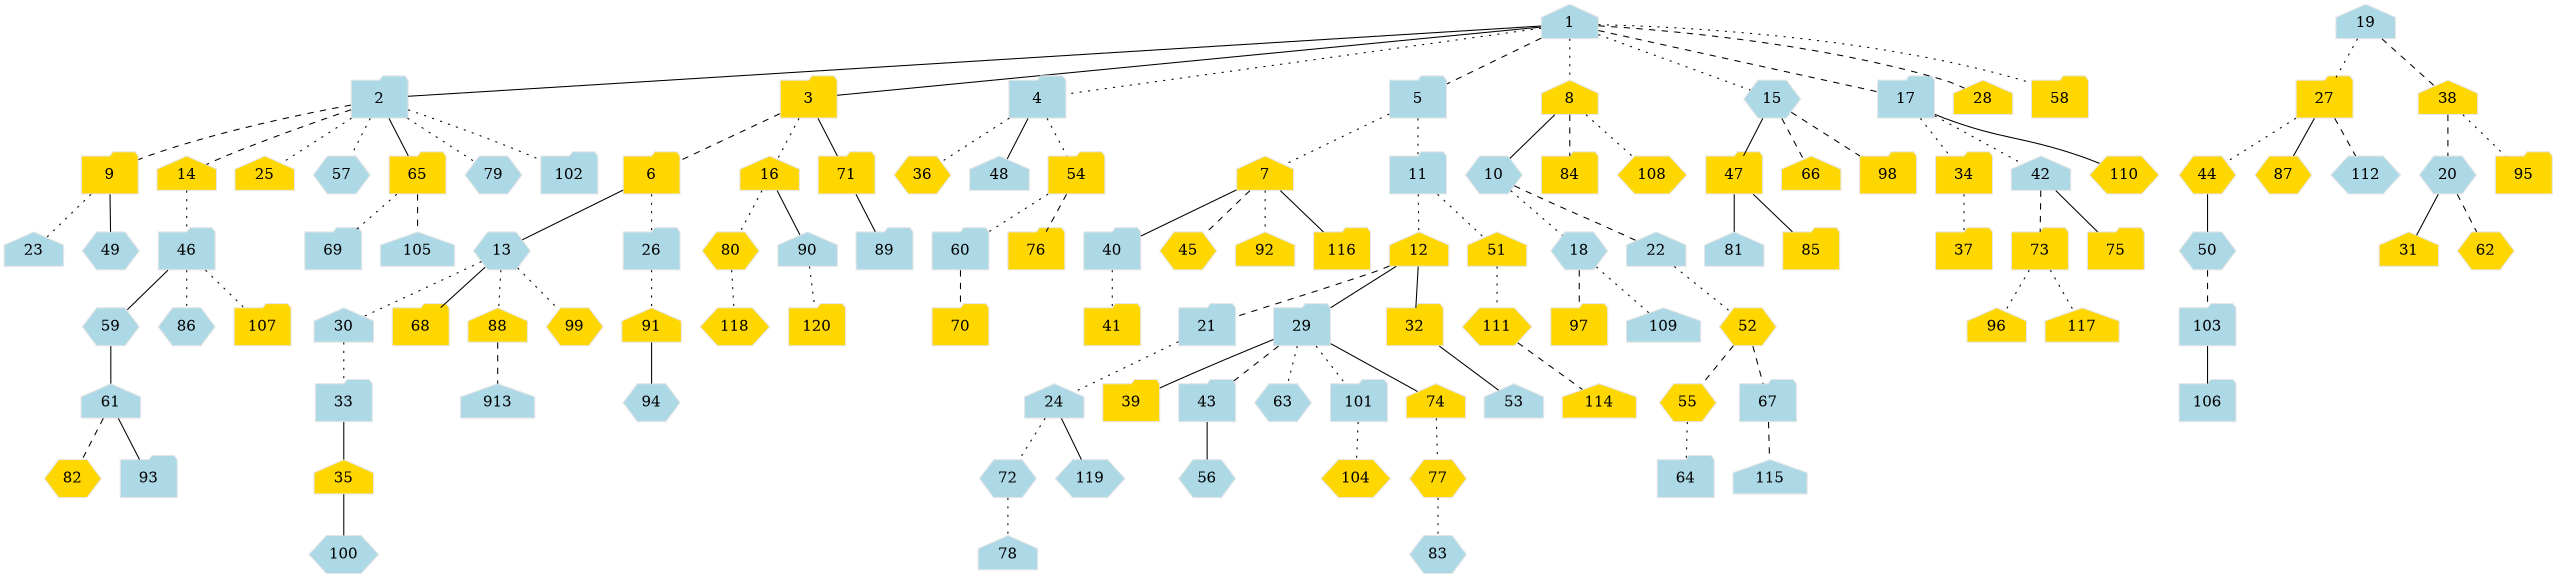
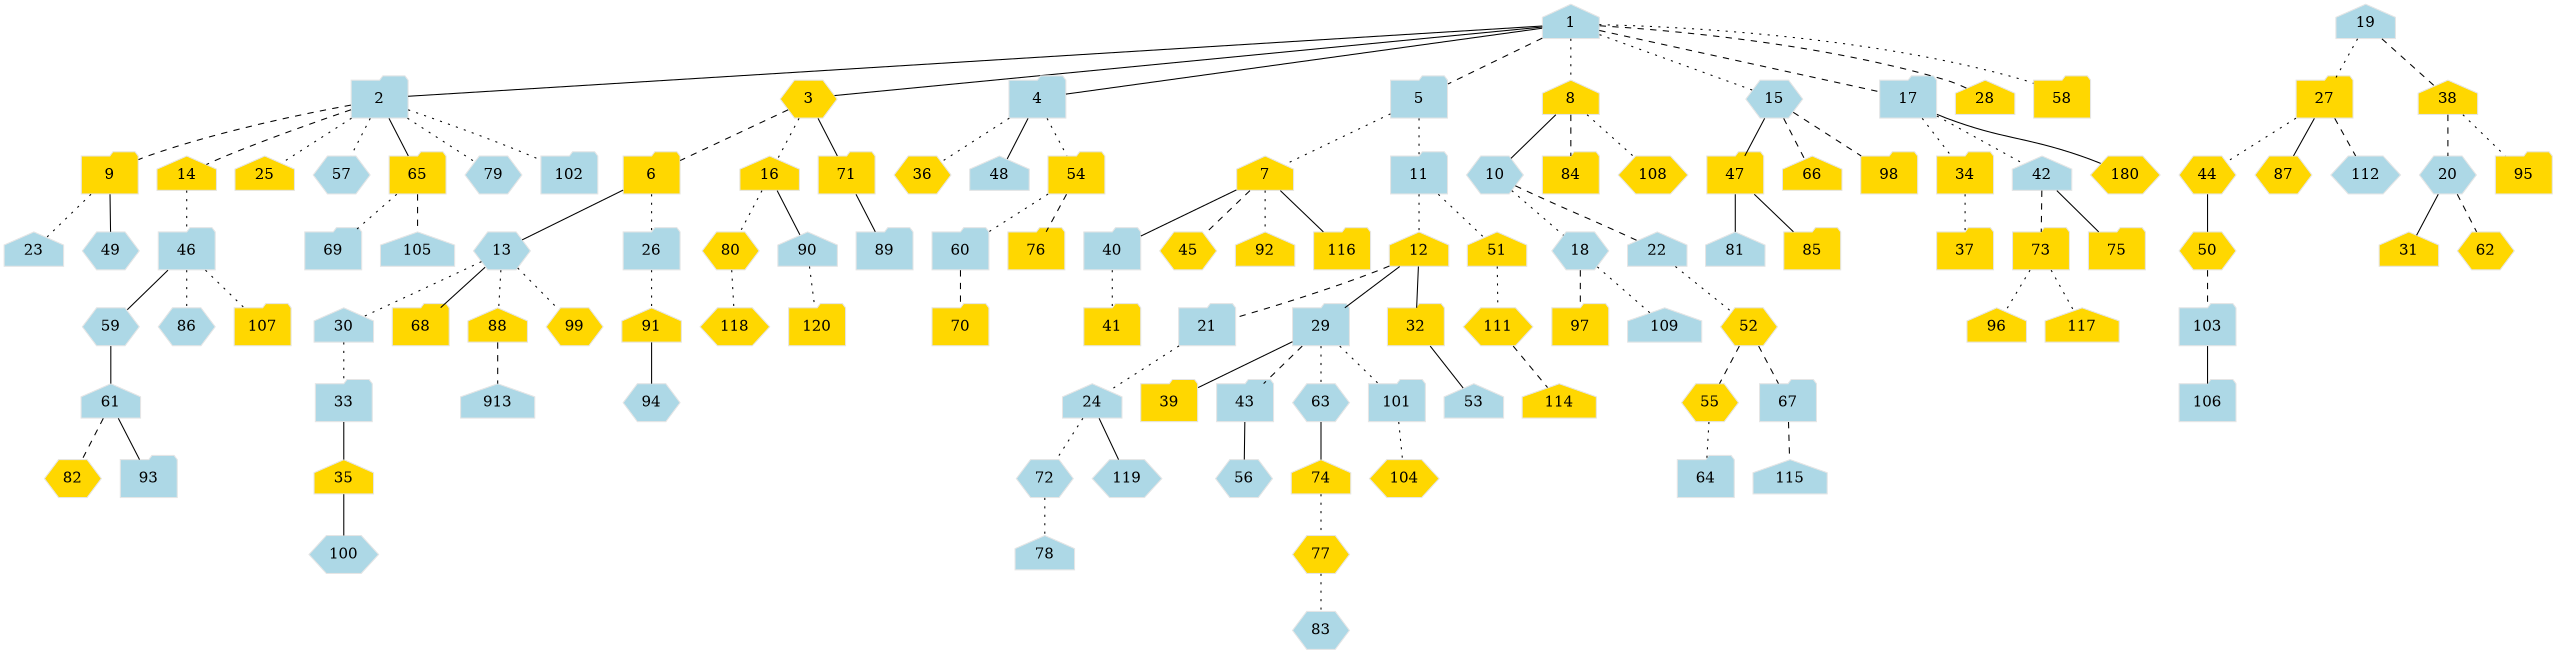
  graph {
    node [color=gray90 fillcolor=gold shape=folder style=filled]
    edge [style=dotted]
    1 [fillcolor=lightblue shape=house]
    2 [fillcolor=lightblue]
-   3
+   3 [shape=hexagon]
    4 [fillcolor=lightblue]
    5 [fillcolor=lightblue]
    8 [shape=house]
    15 [fillcolor=lightblue shape=hexagon]
    17 [fillcolor=lightblue]
    28 [shape=house]
    58
    9
    14 [shape=house]
    25 [shape=house]
    57 [fillcolor=lightblue shape=hexagon]
    65
    79 [fillcolor=lightblue shape=hexagon]
    102 [fillcolor=lightblue]
    6
    16 [shape=house]
    71
    36 [shape=hexagon]
    48 [fillcolor=lightblue shape=house]
    54
    7 [shape=house]
    11 [fillcolor=lightblue]
    10 [fillcolor=lightblue shape=hexagon]
    84
    108 [shape=hexagon]
    47
    66 [shape=house]
    98
    34
    42 [fillcolor=lightblue shape=house]
-   110 [shape=hexagon]
+   110 [shape=hexagon label=180]
    23 [fillcolor=lightblue shape=house]
    49 [fillcolor=lightblue shape=hexagon]
    46 [fillcolor=lightblue]
    69 [fillcolor=lightblue]
    105 [fillcolor=lightblue shape=house]
    13 [fillcolor=lightblue shape=hexagon]
    26 [fillcolor=lightblue]
    80 [shape=hexagon]
    90 [fillcolor=lightblue shape=house]
    89 [fillcolor=lightblue]
    60 [fillcolor=lightblue]
    76
    40 [fillcolor=lightblue]
    45 [shape=hexagon]
    92 [shape=house]
    116
    12 [shape=house]
    51 [shape=house]
    30 [fillcolor=lightblue shape=house]
    68
    88 [shape=house]
    99 [shape=hexagon]
    91 [shape=house]
    41
    18 [fillcolor=lightblue shape=hexagon]
    22 [fillcolor=lightblue shape=house]
    97
    109 [fillcolor=lightblue shape=house]
    52 [shape=hexagon]
    21 [fillcolor=lightblue]
    29 [fillcolor=lightblue]
    32
    111 [shape=hexagon]
    24 [fillcolor=lightblue shape=house]
    39
    43 [fillcolor=lightblue]
    63 [fillcolor=lightblue shape=hexagon]
    101 [fillcolor=lightblue]
    53 [fillcolor=lightblue shape=house]
    33 [fillcolor=lightblue]
    n75 [fillcolor=lightblue label=913 shape=house]
    59 [fillcolor=lightblue shape=hexagon]
    86 [fillcolor=lightblue shape=hexagon]
    107
    81 [fillcolor=lightblue shape=house]
    85
    19 [fillcolor=lightblue shape=house]
    27
    38 [shape=house]
    118 [shape=hexagon]
    120
    37
    73
    75
    20 [fillcolor=lightblue shape=hexagon]
    31 [shape=house]
    62 [shape=hexagon]
    44 [shape=hexagon]
    87 [shape=hexagon]
    112 [fillcolor=lightblue shape=hexagon]
    95
    72 [fillcolor=lightblue shape=hexagon]
    119 [fillcolor=lightblue shape=hexagon]
    55 [shape=hexagon]
    67 [fillcolor=lightblue]
    78 [fillcolor=lightblue shape=house]
    94 [fillcolor=lightblue shape=hexagon]
-   50 [fillcolor=lightblue shape=hexagon]
+   50 [shape=hexagon]
    56 [fillcolor=lightblue shape=hexagon]
    74 [shape=house]
    104 [shape=hexagon]
    35 [shape=house]
    100 [fillcolor=lightblue shape=hexagon]
    96 [shape=house]
    117 [shape=house]
    103 [fillcolor=lightblue]
    61 [fillcolor=lightblue shape=house]
    106 [fillcolor=lightblue]
    114 [shape=house]
    64 [fillcolor=lightblue]
    115 [fillcolor=lightblue shape=house]
    70
    82 [shape=hexagon]
    93 [fillcolor=lightblue]
    77 [shape=hexagon]
    83 [fillcolor=lightblue shape=hexagon]
    1 -- 2 [style=solid]
    1 -- 3 [style=solid]
-   1 -- 4
+   1 -- 4 [style=solid]
    1 -- 5 [style=dashed]
    1 -- 8
    1 -- 15
    1 -- 17 [style=dashed]
    1 -- 28 [style=dashed]
    1 -- 58
    2 -- 9 [style=dashed]
    2 -- 14 [style=dashed]
    2 -- 25
    2 -- 57
    2 -- 65 [style=solid]
    2 -- 79
    2 -- 102
    3 -- 6 [style=dashed]
    3 -- 16
    3 -- 71 [style=solid]
    4 -- 36
    4 -- 48 [style=solid]
    4 -- 54
    5 -- 7
    5 -- 11
    8 -- 10 [style=solid]
    8 -- 84 [style=dashed]
    8 -- 108
    15 -- 47 [style=solid]
    15 -- 66 [style=dashed]
    15 -- 98 [style=dashed]
    17 -- 34
    17 -- 42
    17 -- 110 [style=solid]
    9 -- 23
    9 -- 49 [style=solid]
    14 -- 46
    65 -- 69
    65 -- 105 [style=dashed]
    6 -- 13 [style=solid]
    6 -- 26
    16 -- 80
    16 -- 90 [style=solid]
    71 -- 89 [style=solid]
    54 -- 60
    54 -- 76 [style=dashed]
    7 -- 40 [style=solid]
    7 -- 45 [style=dashed]
    7 -- 92
    7 -- 116 [style=solid]
    11 -- 12
    11 -- 51
    10 -- 18
    10 -- 22 [style=dashed]
    47 -- 81 [style=solid]
    47 -- 85 [style=solid]
    34 -- 37
    42 -- 73 [style=dashed]
    42 -- 75 [style=solid]
    46 -- 59 [style=solid]
    46 -- 86
    46 -- 107
    13 -- 30
    13 -- 68 [style=solid]
    13 -- 88
    13 -- 99
    26 -- 91
    80 -- 118
    90 -- 120
    60 -- 70 [style=dashed]
    40 -- 41
    12 -- 21 [style=dashed]
    12 -- 29 [style=solid]
    12 -- 32 [style=solid]
    51 -- 111
    30 -- 33
    88 -- n75 [style=dashed]
    91 -- 94 [style=solid]
    18 -- 97 [style=dashed]
    18 -- 109
    22 -- 52
    52 -- 55 [style=dashed]
    52 -- 67 [style=dashed]
    21 -- 24
    29 -- 39 [style=solid]
    29 -- 43 [style=dashed]
    29 -- 63
    29 -- 101
    32 -- 53 [style=solid]
    111 -- 114 [style=dashed]
    24 -- 72
    24 -- 119 [style=solid]
    43 -- 56 [style=solid]
-   29 -- 74 [style=solid]
+   63 -- 74 [style=solid]
    101 -- 104
    33 -- 35 [style=solid]
    59 -- 61 [style=solid]
    19 -- 27
    19 -- 38 [style=dashed]
    27 -- 44
    27 -- 87 [style=solid]
    27 -- 112 [style=dashed]
    38 -- 20 [style=dashed]
    38 -- 95
    73 -- 96
    73 -- 117
    20 -- 31 [style=solid]
    20 -- 62 [style=dashed]
    44 -- 50 [style=solid]
    72 -- 78
    55 -- 64
    67 -- 115 [style=dashed]
    50 -- 103 [style=dashed]
    74 -- 77
    35 -- 100 [style=solid]
    103 -- 106 [style=solid]
    61 -- 82 [style=dashed]
    61 -- 93 [style=solid]
    77 -- 83
  }
